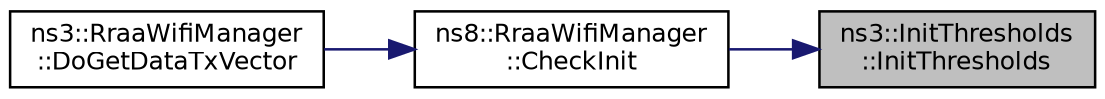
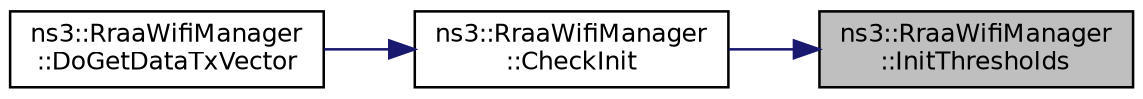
  digraph {
    rankdir=RL
    node [color=black fillcolor=white fontname=Helvetica fontsize=10 shape=record style=filled]
    edge [color=midnightblue dir=back fontname=Helvetica fontsize=10 labelfontname=Helvetica labelfontsize=10 style=solid]
-   n1 [fillcolor=grey75 fontcolor=black height=0.2 label="ns3::InitThresholds\l::InitThresholds" width=0.4]
-   n2 [height=0.2 label="ns8::RraaWifiManager\l::CheckInit" width=0.4]
+   n1 [fillcolor=grey75 fontcolor=black height=0.2 label="ns3::RraaWifiManager\l::InitThresholds" width=0.4]
+   n2 [height=0.2 label="ns3::RraaWifiManager\l::CheckInit" width=0.4]
    n3 [height=0.2 label="ns3::RraaWifiManager\l::DoGetDataTxVector" width=0.4]
    n1 -> n2
    n2 -> n3
  }
